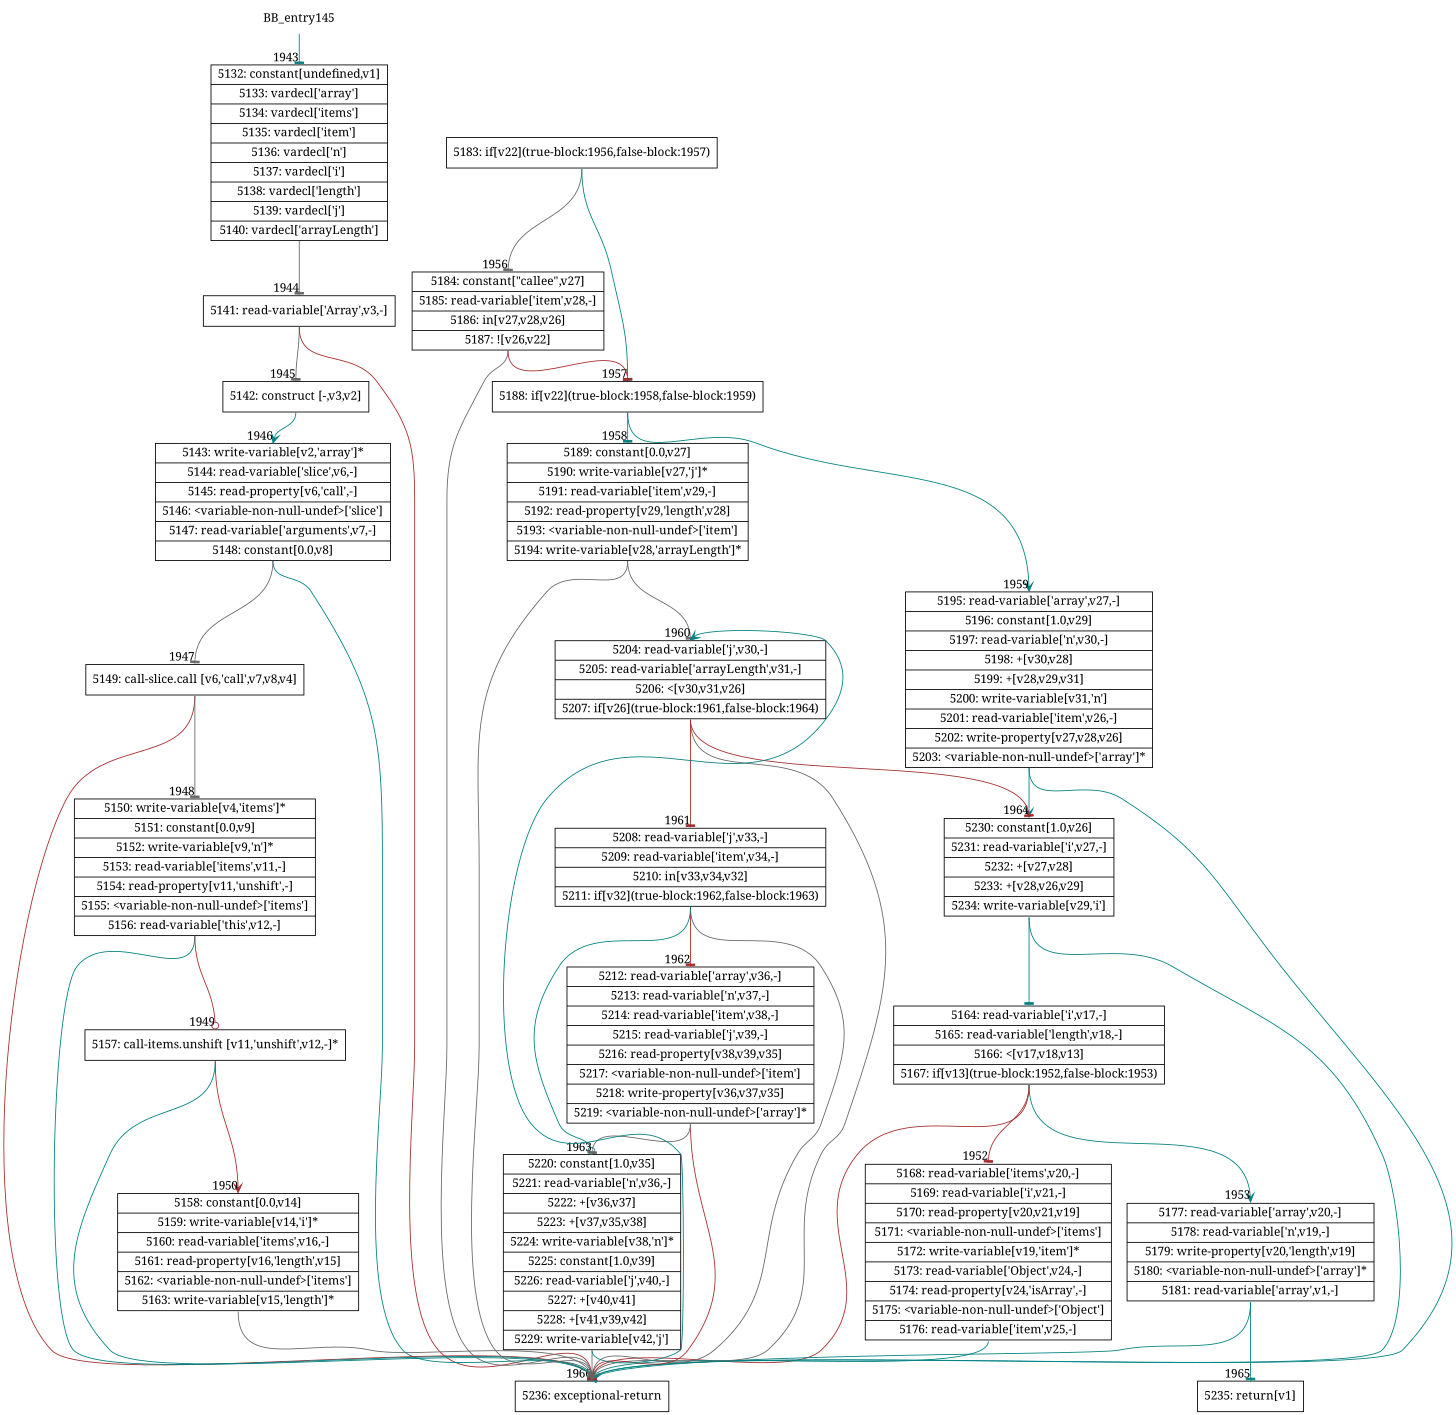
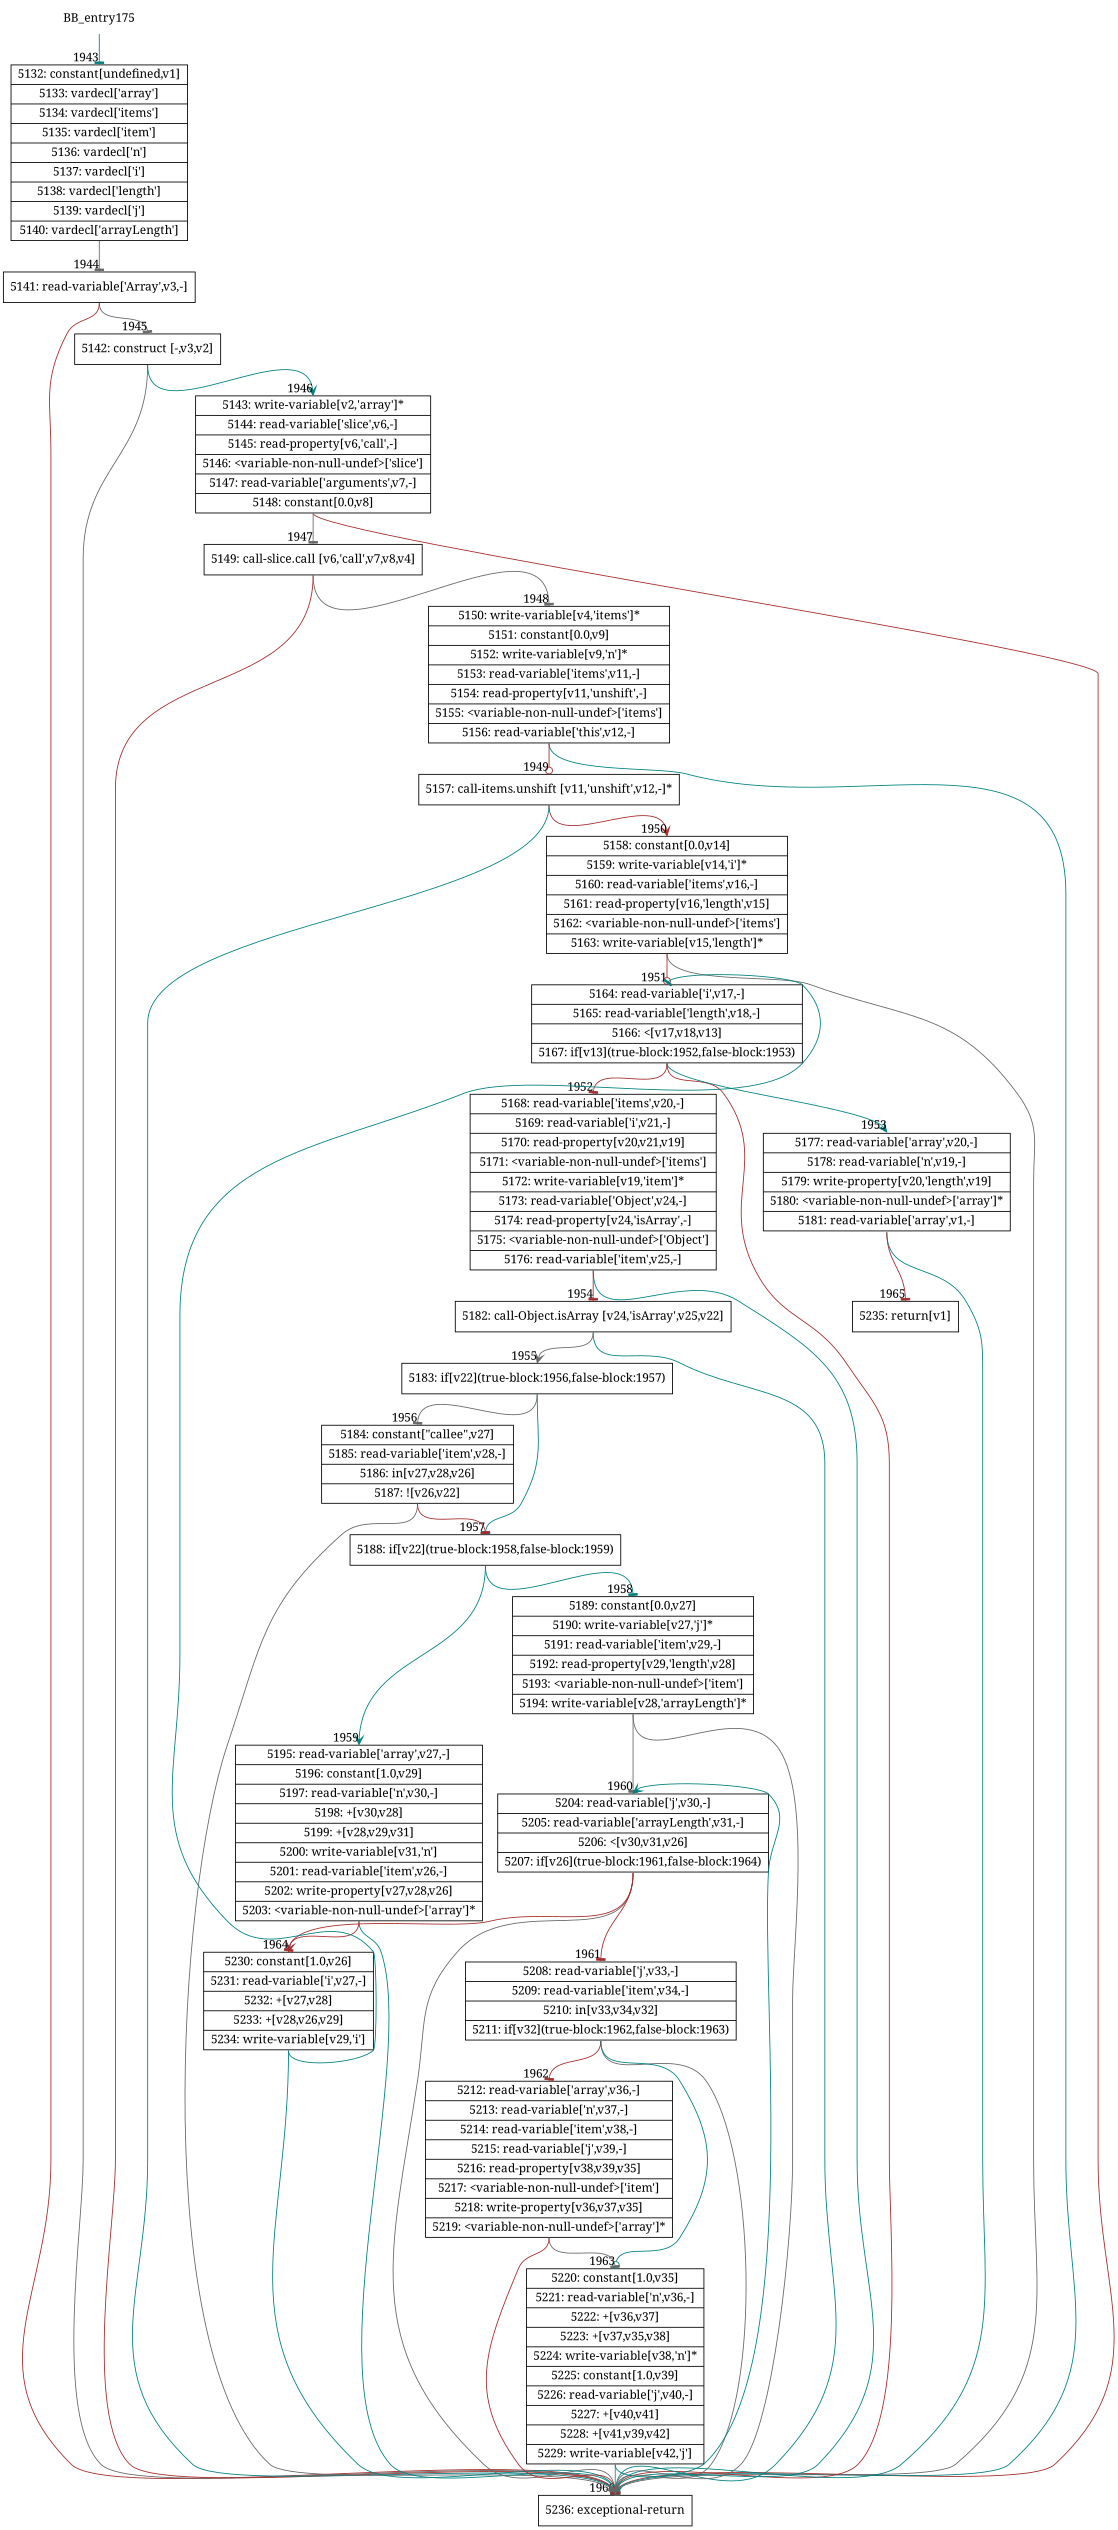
  digraph {
    fontname="Noto Serif"
    rankdir=TD
    node [fontname="Noto Serif" shape=record]
    edge [arrowhead=tee color=teal fontname="Noto Serif" headport=n tailport=s]
-   BB_entry175 [shape=none label=BB_entry145]
+   BB_entry175 [shape=none]
    n2 [label="{5132: constant[undefined,v1]|5133: vardecl['array']|5134: vardecl['items']|5135: vardecl['item']|5136: vardecl['n']|5137: vardecl['i']|5138: vardecl['length']|5139: vardecl['j']|5140: vardecl['arrayLength']}"]
    n3 [label="{5141: read-variable['Array',v3,-]}"]
    n4 [label="{5142: construct [-,v3,v2]}"]
    n5 [label="{5236: exceptional-return}"]
    n6 [label="{5143: write-variable[v2,'array']*|5144: read-variable['slice',v6,-]|5145: read-property[v6,'call',-]|5146: \<variable-non-null-undef\>['slice']|5147: read-variable['arguments',v7,-]|5148: constant[0.0,v8]}"]
    n7 [label="{5149: call-slice.call [v6,'call',v7,v8,v4]}"]
    n8 [label="{5150: write-variable[v4,'items']*|5151: constant[0.0,v9]|5152: write-variable[v9,'n']*|5153: read-variable['items',v11,-]|5154: read-property[v11,'unshift',-]|5155: \<variable-non-null-undef\>['items']|5156: read-variable['this',v12,-]}"]
    n9 [label="{5157: call-items.unshift [v11,'unshift',v12,-]*}"]
    n10 [label="{5158: constant[0.0,v14]|5159: write-variable[v14,'i']*|5160: read-variable['items',v16,-]|5161: read-property[v16,'length',v15]|5162: \<variable-non-null-undef\>['items']|5163: write-variable[v15,'length']*}"]
    n11 [label="{5164: read-variable['i',v17,-]|5165: read-variable['length',v18,-]|5166: \<[v17,v18,v13]|5167: if[v13](true-block:1952,false-block:1953)}"]
    n12 [label="{5168: read-variable['items',v20,-]|5169: read-variable['i',v21,-]|5170: read-property[v20,v21,v19]|5171: \<variable-non-null-undef\>['items']|5172: write-variable[v19,'item']*|5173: read-variable['Object',v24,-]|5174: read-property[v24,'isArray',-]|5175: \<variable-non-null-undef\>['Object']|5176: read-variable['item',v25,-]}"]
    n13 [label="{5177: read-variable['array',v20,-]|5178: read-variable['n',v19,-]|5179: write-property[v20,'length',v19]|5180: \<variable-non-null-undef\>['array']*|5181: read-variable['array',v1,-]}"]
+   n14 [label="{5182: call-Object.isArray [v24,'isArray',v25,v22]}"]
    n15 [label="{5235: return[v1]}"]
    n16 [label="{5183: if[v22](true-block:1956,false-block:1957)}"]
    n17 [label="{5188: if[v22](true-block:1958,false-block:1959)}"]
    n18 [label="{5184: constant[\"callee\",v27]|5185: read-variable['item',v28,-]|5186: in[v27,v28,v26]|5187: ![v26,v22]}"]
    n19 [label="{5189: constant[0.0,v27]|5190: write-variable[v27,'j']*|5191: read-variable['item',v29,-]|5192: read-property[v29,'length',v28]|5193: \<variable-non-null-undef\>['item']|5194: write-variable[v28,'arrayLength']*}"]
    n20 [label="{5195: read-variable['array',v27,-]|5196: constant[1.0,v29]|5197: read-variable['n',v30,-]|5198: +[v30,v28]|5199: +[v28,v29,v31]|5200: write-variable[v31,'n']|5201: read-variable['item',v26,-]|5202: write-property[v27,v28,v26]|5203: \<variable-non-null-undef\>['array']*}"]
    n21 [label="{5204: read-variable['j',v30,-]|5205: read-variable['arrayLength',v31,-]|5206: \<[v30,v31,v26]|5207: if[v26](true-block:1961,false-block:1964)}"]
    n22 [label="{5230: constant[1.0,v26]|5231: read-variable['i',v27,-]|5232: +[v27,v28]|5233: +[v28,v26,v29]|5234: write-variable[v29,'i']}"]
    n23 [label="{5208: read-variable['j',v33,-]|5209: read-variable['item',v34,-]|5210: in[v33,v34,v32]|5211: if[v32](true-block:1962,false-block:1963)}"]
    n24 [label="{5212: read-variable['array',v36,-]|5213: read-variable['n',v37,-]|5214: read-variable['item',v38,-]|5215: read-variable['j',v39,-]|5216: read-property[v38,v39,v35]|5217: \<variable-non-null-undef\>['item']|5218: write-property[v36,v37,v35]|5219: \<variable-non-null-undef\>['array']*}"]
    n25 [label="{5220: constant[1.0,v35]|5221: read-variable['n',v36,-]|5222: +[v36,v37]|5223: +[v37,v35,v38]|5224: write-variable[v38,'n']*|5225: constant[1.0,v39]|5226: read-variable['j',v40,-]|5227: +[v40,v41]|5228: +[v41,v39,v42]|5229: write-variable[v42,'j']}"]
    BB_entry175 -> n2 [headlabel="    1943"]
    n2 -> n3 [color=gray40 headlabel="      1944"]
    n3 -> n4 [color=gray40 headlabel="      1945"]
    n3 -> n5 [color=brown headlabel="      1966"]
+   n4 -> n5 [arrowhead=vee color=gray40]
    n4 -> n6 [arrowhead=vee headlabel="      1946"]
-   n6 -> n5
+   n6 -> n5 [color=brown]
    n6 -> n7 [color=gray40 headlabel="      1947"]
    n7 -> n5 [arrowhead=odot color=brown]
    n7 -> n8 [color=gray40 headlabel="      1948"]
    n8 -> n5
    n8 -> n9 [arrowhead=odot color=brown headlabel="      1949"]
    n9 -> n5
    n9 -> n10 [arrowhead=vee color=brown headlabel="      1950"]
    n10 -> n5 [arrowhead=odot color=gray40]
+   n10 -> n11 [arrowhead=odot color=brown headlabel="      1951"]
    n11 -> n5 [color=brown]
    n11 -> n12 [color=brown headlabel="      1952"]
    n11 -> n13 [arrowhead=vee headlabel="      1953"]
    n12 -> n5 [arrowhead=vee]
+   n12 -> n14 [color=brown headlabel="      1954"]
    n13 -> n5
-   n13 -> n15 [headlabel="      1965"]
+   n13 -> n15 [color=brown headlabel="      1965"]
+   n14 -> n5 [arrowhead=odot]
+   n14 -> n16 [arrowhead=vee color=gray40 headlabel="      1955"]
    n16 -> n17 [headlabel="      1957"]
    n16 -> n18 [color=gray40 headlabel="      1956"]
    n17 -> n19 [headlabel="      1958"]
    n17 -> n20 [arrowhead=vee headlabel="      1959"]
    n18 -> n5 [arrowhead=vee color=gray40]
    n18 -> n17 [color=brown]
    n19 -> n5 [arrowhead=odot color=gray40]
    n19 -> n21 [color=gray40 headlabel="      1960"]
    n20 -> n5
-   n20 -> n22 [arrowhead=vee headlabel="      1964"]
+   n20 -> n22 [arrowhead=vee color=brown headlabel="      1964"]
    n21 -> n5 [arrowhead=vee color=gray40]
    n21 -> n22 [color=brown]
    n21 -> n23 [color=brown headlabel="      1961"]
    n22 -> n5
    n22 -> n11
    n23 -> n5 [color=gray40]
    n23 -> n24 [color=brown headlabel="      1962"]
    n23 -> n25 [arrowhead=odot headlabel="      1963"]
    n24 -> n5 [color=brown]
    n24 -> n25 [color=gray40]
    n25 -> n5 [arrowhead=vee color=gray40]
    n25 -> n21 [arrowhead=vee]
  }
